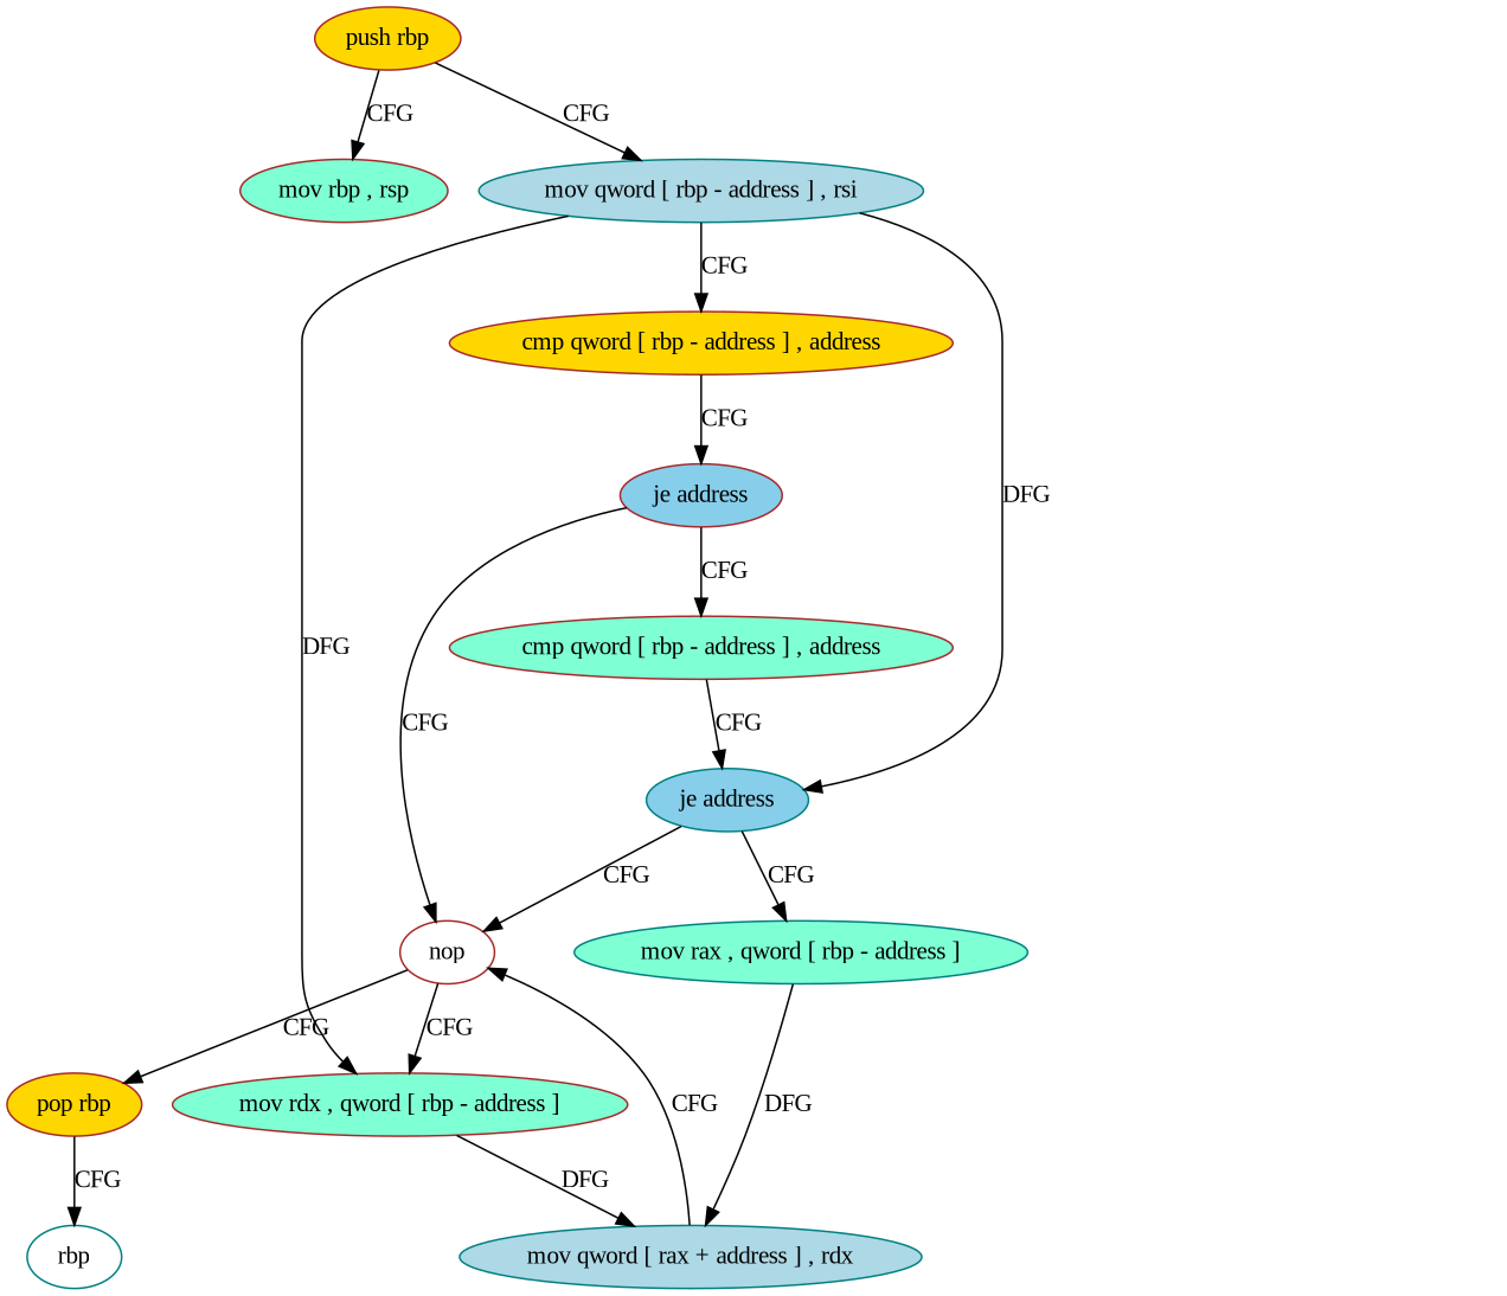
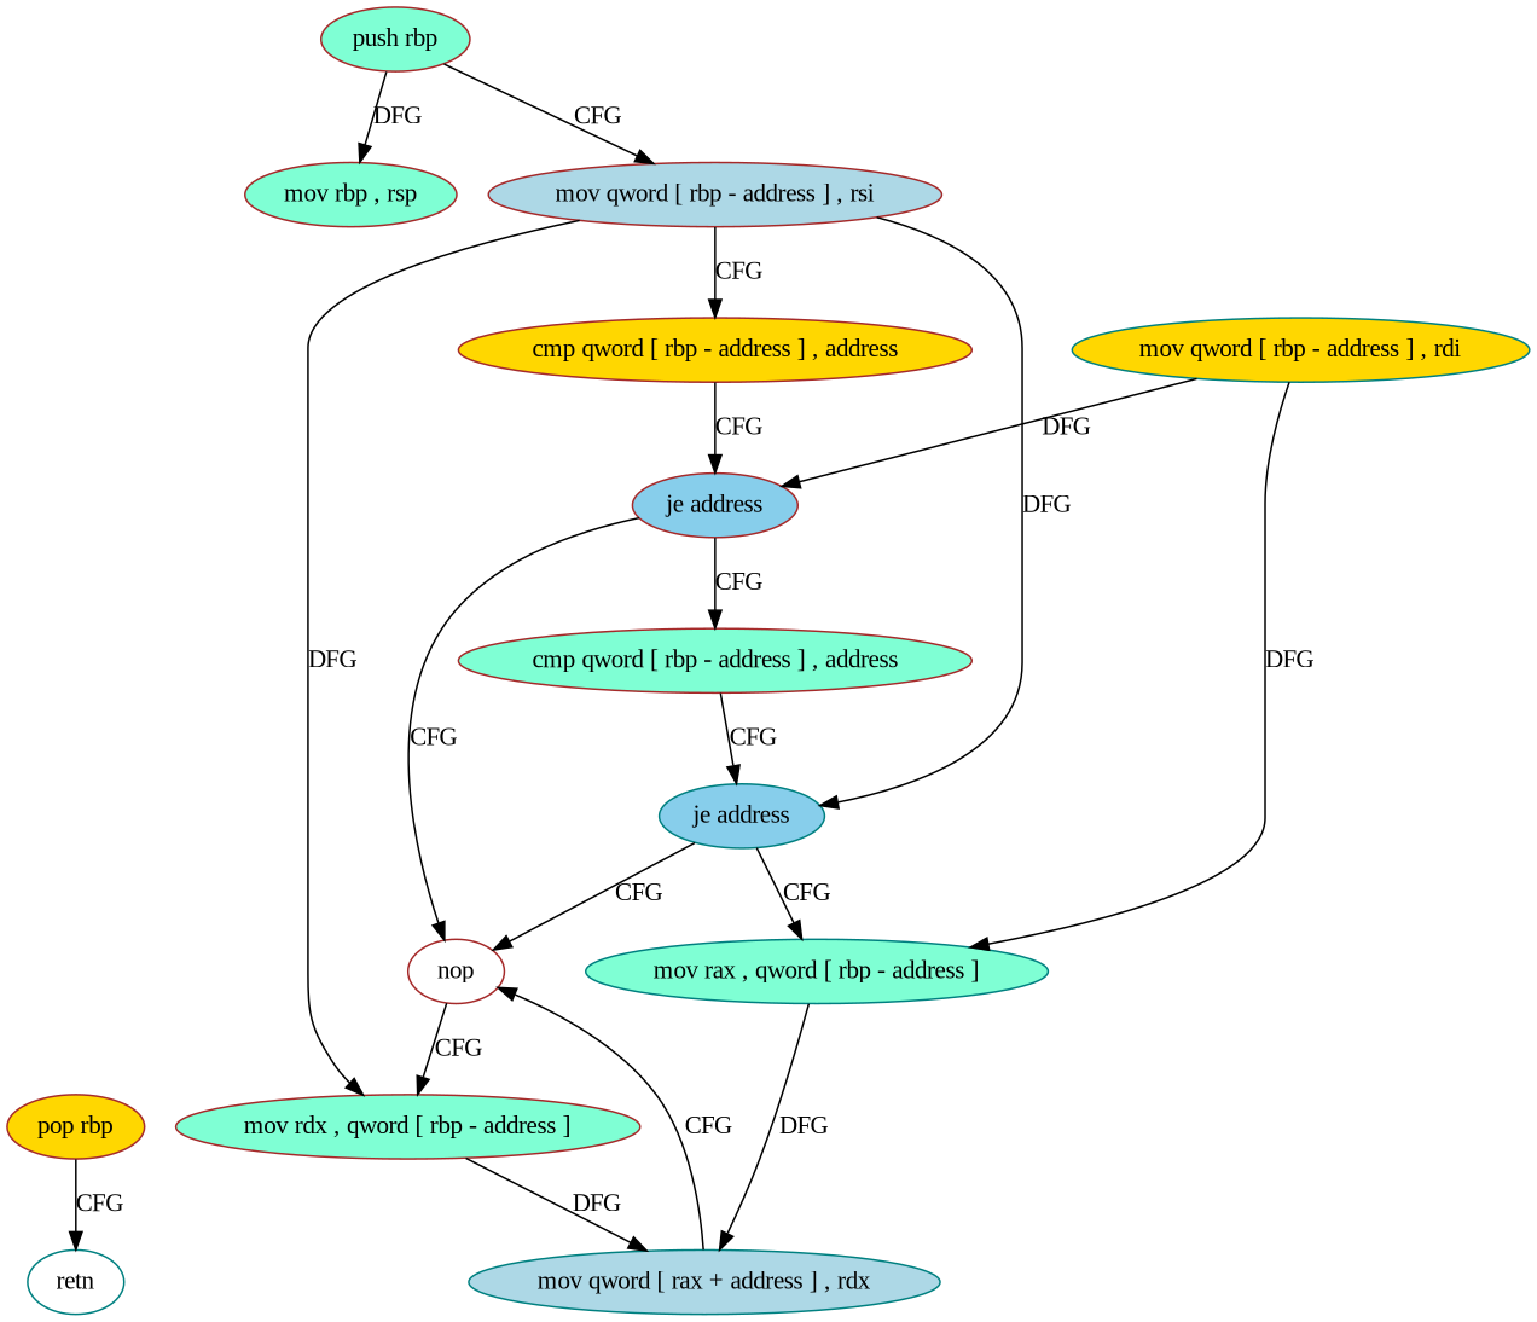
  digraph {
    fontname="Liberation Serif"
    node [color=brown fillcolor=gold fontname="Liberation Serif" style=filled]
    edge [fontname="Liberation Serif"]
-   n1 [label="push rbp"]
+   n1 [fillcolor=aquamarine label="push rbp"]
    n2 [fillcolor=aquamarine label="mov rbp , rsp"]
-   n3 [color=teal fillcolor=lightblue label="mov qword [ rbp - address ] , rsi"]
+   n3 [fillcolor=lightblue label="mov qword [ rbp - address ] , rsi"]
+   n4 [color=teal label="mov qword [ rbp - address ] , rdi"]
    n5 [fillcolor=skyblue label="je address"]
    n6 [color=teal fillcolor=aquamarine label="mov rax , qword [ rbp - address ]"]
    n7 [label="cmp qword [ rbp - address ] , address"]
    n8 [color=teal fillcolor=skyblue label="je address"]
    n9 [fillcolor=aquamarine label="mov rdx , qword [ rbp - address ]"]
    n10 [fillcolor=white label=nop]
    n11 [fillcolor=aquamarine label="cmp qword [ rbp - address ] , address"]
    n12 [color=teal fillcolor=lightblue label="mov qword [ rax + address ] , rdx"]
    n13 [label="pop rbp"]
-   n14 [color=teal fillcolor=white label=rbp]
-   n1 -> n2 [label=CFG]
+   n14 [color=teal fillcolor=white label=retn]
+   n1 -> n2 [label=DFG]
    n1 -> n3 [label=CFG]
    n3 -> n7 [label=CFG]
    n3 -> n8 [label=DFG]
    n3 -> n9 [label=DFG]
+   n4 -> n5 [label=DFG]
+   n4 -> n6 [label=DFG]
    n5 -> n10 [label=CFG]
    n5 -> n11 [label=CFG]
    n6 -> n12 [label=DFG]
    n7 -> n5 [label=CFG]
    n8 -> n6 [label=CFG]
    n8 -> n10 [label=CFG]
    n9 -> n12 [label=DFG]
    n10 -> n9 [label=CFG]
-   n10 -> n13 [label=CFG]
    n11 -> n8 [label=CFG]
    n12 -> n10 [label=CFG]
    n13 -> n14 [label=CFG]
  }
